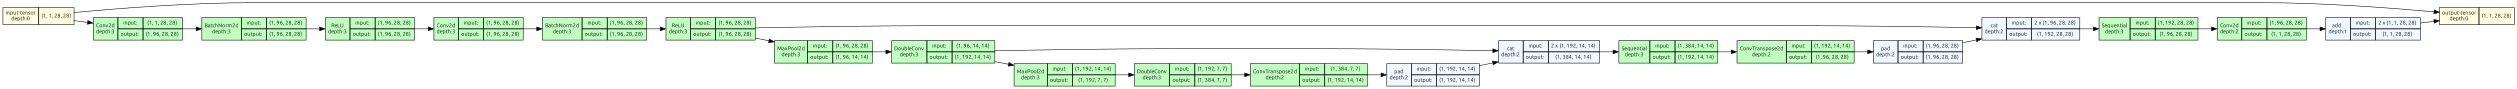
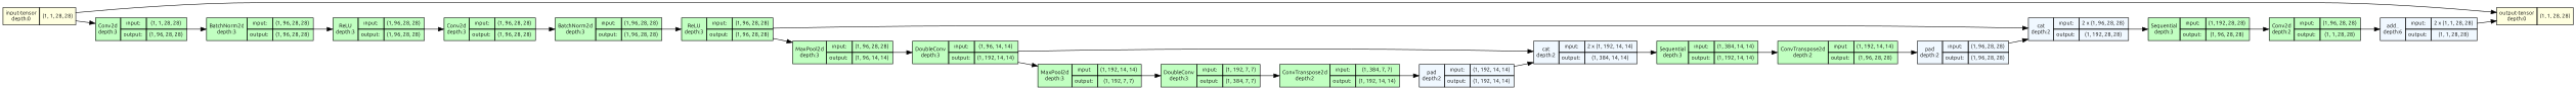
  strict digraph {
    fontname=Ubuntu
    ordering=in
    rankdir=LR
    node [align=left fillcolor=darkseagreen1 fontname=Ubuntu fontsize=10 margin=0 ranksep=0.1 shape=plaintext style=filled]
    edge [fontname=Ubuntu fontsize=10]
    n1 [fillcolor=lightyellow height=0.2 label=<                     <TABLE BORDER="0" CELLBORDER="1"                     CELLSPACING="0" CELLPADDING="4">                         <TR><TD>input-tensor<BR/>depth:0</TD><TD>(1, 1, 28, 28)</TD></TR>                     </TABLE>>]
    n2 [height=0.2 label=<                     <TABLE BORDER="0" CELLBORDER="1"                     CELLSPACING="0" CELLPADDING="4">                     <TR>                         <TD ROWSPAN="2">Conv2d<BR/>depth:3</TD>                         <TD COLSPAN="2">input:</TD>                         <TD COLSPAN="2">(1, 1, 28, 28) </TD>                     </TR>                     <TR>                         <TD COLSPAN="2">output: </TD>                         <TD COLSPAN="2">(1, 96, 28, 28) </TD>                     </TR>                     </TABLE>>]
    n3 [fillcolor=lightyellow height=0.2 label=<                     <TABLE BORDER="0" CELLBORDER="1"                     CELLSPACING="0" CELLPADDING="4">                         <TR><TD>output-tensor<BR/>depth:0</TD><TD>(1, 1, 28, 28)</TD></TR>                     </TABLE>>]
    n4 [height=0.2 label=<                     <TABLE BORDER="0" CELLBORDER="1"                     CELLSPACING="0" CELLPADDING="4">                     <TR>                         <TD ROWSPAN="2">BatchNorm2d<BR/>depth:3</TD>                         <TD COLSPAN="2">input:</TD>                         <TD COLSPAN="2">(1, 96, 28, 28) </TD>                     </TR>                     <TR>                         <TD COLSPAN="2">output: </TD>                         <TD COLSPAN="2">(1, 96, 28, 28) </TD>                     </TR>                     </TABLE>>]
-   n5 [fillcolor=aliceblue height=0.2 label=<                     <TABLE BORDER="0" CELLBORDER="1"                     CELLSPACING="0" CELLPADDING="4">                     <TR>                         <TD ROWSPAN="2">add_<BR/>depth:1</TD>                         <TD COLSPAN="2">input:</TD>                         <TD COLSPAN="2">2 x (1, 1, 28, 28) </TD>                     </TR>                     <TR>                         <TD COLSPAN="2">output: </TD>                         <TD COLSPAN="2">(1, 1, 28, 28) </TD>                     </TR>                     </TABLE>>]
+   n5 [fillcolor=aliceblue height=0.2 label=<                     <TABLE BORDER="0" CELLBORDER="1"                     CELLSPACING="0" CELLPADDING="4">                     <TR>                         <TD ROWSPAN="2">add_<BR/>depth:6</TD>                         <TD COLSPAN="2">input:</TD>                         <TD COLSPAN="2">2 x (1, 1, 28, 28) </TD>                     </TR>                     <TR>                         <TD COLSPAN="2">output: </TD>                         <TD COLSPAN="2">(1, 1, 28, 28) </TD>                     </TR>                     </TABLE>>]
    n6 [height=0.2 label=<                     <TABLE BORDER="0" CELLBORDER="1"                     CELLSPACING="0" CELLPADDING="4">                     <TR>                         <TD ROWSPAN="2">ReLU<BR/>depth:3</TD>                         <TD COLSPAN="2">input:</TD>                         <TD COLSPAN="2">(1, 96, 28, 28) </TD>                     </TR>                     <TR>                         <TD COLSPAN="2">output: </TD>                         <TD COLSPAN="2">(1, 96, 28, 28) </TD>                     </TR>                     </TABLE>>]
    n7 [height=0.2 label=<                     <TABLE BORDER="0" CELLBORDER="1"                     CELLSPACING="0" CELLPADDING="4">                     <TR>                         <TD ROWSPAN="2">Conv2d<BR/>depth:3</TD>                         <TD COLSPAN="2">input:</TD>                         <TD COLSPAN="2">(1, 96, 28, 28) </TD>                     </TR>                     <TR>                         <TD COLSPAN="2">output: </TD>                         <TD COLSPAN="2">(1, 96, 28, 28) </TD>                     </TR>                     </TABLE>>]
    n8 [height=0.2 label=<                     <TABLE BORDER="0" CELLBORDER="1"                     CELLSPACING="0" CELLPADDING="4">                     <TR>                         <TD ROWSPAN="2">BatchNorm2d<BR/>depth:3</TD>                         <TD COLSPAN="2">input:</TD>                         <TD COLSPAN="2">(1, 96, 28, 28) </TD>                     </TR>                     <TR>                         <TD COLSPAN="2">output: </TD>                         <TD COLSPAN="2">(1, 96, 28, 28) </TD>                     </TR>                     </TABLE>>]
    n9 [height=0.2 label=<                     <TABLE BORDER="0" CELLBORDER="1"                     CELLSPACING="0" CELLPADDING="4">                     <TR>                         <TD ROWSPAN="2">ReLU<BR/>depth:3</TD>                         <TD COLSPAN="2">input:</TD>                         <TD COLSPAN="2">(1, 96, 28, 28) </TD>                     </TR>                     <TR>                         <TD COLSPAN="2">output: </TD>                         <TD COLSPAN="2">(1, 96, 28, 28) </TD>                     </TR>                     </TABLE>>]
    n10 [height=0.2 label=<                     <TABLE BORDER="0" CELLBORDER="1"                     CELLSPACING="0" CELLPADDING="4">                     <TR>                         <TD ROWSPAN="2">MaxPool2d<BR/>depth:3</TD>                         <TD COLSPAN="2">input:</TD>                         <TD COLSPAN="2">(1, 96, 28, 28) </TD>                     </TR>                     <TR>                         <TD COLSPAN="2">output: </TD>                         <TD COLSPAN="2">(1, 96, 14, 14) </TD>                     </TR>                     </TABLE>>]
    n11 [fillcolor=aliceblue height=0.2 label=<                     <TABLE BORDER="0" CELLBORDER="1"                     CELLSPACING="0" CELLPADDING="4">                     <TR>                         <TD ROWSPAN="2">cat<BR/>depth:2</TD>                         <TD COLSPAN="2">input:</TD>                         <TD COLSPAN="2">2 x (1, 96, 28, 28) </TD>                     </TR>                     <TR>                         <TD COLSPAN="2">output: </TD>                         <TD COLSPAN="2">(1, 192, 28, 28) </TD>                     </TR>                     </TABLE>>]
    n12 [height=0.2 label=<                     <TABLE BORDER="0" CELLBORDER="1"                     CELLSPACING="0" CELLPADDING="4">                     <TR>                         <TD ROWSPAN="2">DoubleConv<BR/>depth:3</TD>                         <TD COLSPAN="2">input:</TD>                         <TD COLSPAN="2">(1, 96, 14, 14) </TD>                     </TR>                     <TR>                         <TD COLSPAN="2">output: </TD>                         <TD COLSPAN="2">(1, 192, 14, 14) </TD>                     </TR>                     </TABLE>>]
    n13 [height=0.2 label=<                     <TABLE BORDER="0" CELLBORDER="1"                     CELLSPACING="0" CELLPADDING="4">                     <TR>                         <TD ROWSPAN="2">Sequential<BR/>depth:3</TD>                         <TD COLSPAN="2">input:</TD>                         <TD COLSPAN="2">(1, 192, 28, 28) </TD>                     </TR>                     <TR>                         <TD COLSPAN="2">output: </TD>                         <TD COLSPAN="2">(1, 96, 28, 28) </TD>                     </TR>                     </TABLE>>]
    n14 [height=0.2 label=<                     <TABLE BORDER="0" CELLBORDER="1"                     CELLSPACING="0" CELLPADDING="4">                     <TR>                         <TD ROWSPAN="2">MaxPool2d<BR/>depth:3</TD>                         <TD COLSPAN="2">input:</TD>                         <TD COLSPAN="2">(1, 192, 14, 14) </TD>                     </TR>                     <TR>                         <TD COLSPAN="2">output: </TD>                         <TD COLSPAN="2">(1, 192, 7, 7) </TD>                     </TR>                     </TABLE>>]
    n15 [fillcolor=aliceblue height=0.2 label=<                     <TABLE BORDER="0" CELLBORDER="1"                     CELLSPACING="0" CELLPADDING="4">                     <TR>                         <TD ROWSPAN="2">cat<BR/>depth:2</TD>                         <TD COLSPAN="2">input:</TD>                         <TD COLSPAN="2">2 x (1, 192, 14, 14) </TD>                     </TR>                     <TR>                         <TD COLSPAN="2">output: </TD>                         <TD COLSPAN="2">(1, 384, 14, 14) </TD>                     </TR>                     </TABLE>>]
    n16 [height=0.2 label=<                     <TABLE BORDER="0" CELLBORDER="1"                     CELLSPACING="0" CELLPADDING="4">                     <TR>                         <TD ROWSPAN="2">DoubleConv<BR/>depth:3</TD>                         <TD COLSPAN="2">input:</TD>                         <TD COLSPAN="2">(1, 192, 7, 7) </TD>                     </TR>                     <TR>                         <TD COLSPAN="2">output: </TD>                         <TD COLSPAN="2">(1, 384, 7, 7) </TD>                     </TR>                     </TABLE>>]
    n17 [height=0.2 label=<                     <TABLE BORDER="0" CELLBORDER="1"                     CELLSPACING="0" CELLPADDING="4">                     <TR>                         <TD ROWSPAN="2">Sequential<BR/>depth:3</TD>                         <TD COLSPAN="2">input:</TD>                         <TD COLSPAN="2">(1, 384, 14, 14) </TD>                     </TR>                     <TR>                         <TD COLSPAN="2">output: </TD>                         <TD COLSPAN="2">(1, 192, 14, 14) </TD>                     </TR>                     </TABLE>>]
    n18 [height=0.2 label=<                     <TABLE BORDER="0" CELLBORDER="1"                     CELLSPACING="0" CELLPADDING="4">                     <TR>                         <TD ROWSPAN="2">ConvTranspose2d<BR/>depth:2</TD>                         <TD COLSPAN="2">input:</TD>                         <TD COLSPAN="2">(1, 384, 7, 7) </TD>                     </TR>                     <TR>                         <TD COLSPAN="2">output: </TD>                         <TD COLSPAN="2">(1, 192, 14, 14) </TD>                     </TR>                     </TABLE>>]
    n19 [fillcolor=aliceblue height=0.2 label=<                     <TABLE BORDER="0" CELLBORDER="1"                     CELLSPACING="0" CELLPADDING="4">                     <TR>                         <TD ROWSPAN="2">pad<BR/>depth:2</TD>                         <TD COLSPAN="2">input:</TD>                         <TD COLSPAN="2">(1, 192, 14, 14) </TD>                     </TR>                     <TR>                         <TD COLSPAN="2">output: </TD>                         <TD COLSPAN="2">(1, 192, 14, 14) </TD>                     </TR>                     </TABLE>>]
    n20 [height=0.2 label=<                     <TABLE BORDER="0" CELLBORDER="1"                     CELLSPACING="0" CELLPADDING="4">                     <TR>                         <TD ROWSPAN="2">ConvTranspose2d<BR/>depth:2</TD>                         <TD COLSPAN="2">input:</TD>                         <TD COLSPAN="2">(1, 192, 14, 14) </TD>                     </TR>                     <TR>                         <TD COLSPAN="2">output: </TD>                         <TD COLSPAN="2">(1, 96, 28, 28) </TD>                     </TR>                     </TABLE>>]
    n21 [fillcolor=aliceblue height=0.2 label=<                     <TABLE BORDER="0" CELLBORDER="1"                     CELLSPACING="0" CELLPADDING="4">                     <TR>                         <TD ROWSPAN="2">pad<BR/>depth:2</TD>                         <TD COLSPAN="2">input:</TD>                         <TD COLSPAN="2">(1, 96, 28, 28) </TD>                     </TR>                     <TR>                         <TD COLSPAN="2">output: </TD>                         <TD COLSPAN="2">(1, 96, 28, 28) </TD>                     </TR>                     </TABLE>>]
    n22 [height=0.2 label=<                     <TABLE BORDER="0" CELLBORDER="1"                     CELLSPACING="0" CELLPADDING="4">                     <TR>                         <TD ROWSPAN="2">Conv2d<BR/>depth:2</TD>                         <TD COLSPAN="2">input:</TD>                         <TD COLSPAN="2">(1, 96, 28, 28) </TD>                     </TR>                     <TR>                         <TD COLSPAN="2">output: </TD>                         <TD COLSPAN="2">(1, 1, 28, 28) </TD>                     </TR>                     </TABLE>>]
    n1 -> n2
    n1 -> n3
    n2 -> n4
    n4 -> n6
    n5 -> n3
    n6 -> n7
    n7 -> n8
    n8 -> n9
    n9 -> n10
    n9 -> n11
    n10 -> n12
    n11 -> n13
    n12 -> n14
    n12 -> n15
    n13 -> n22
    n14 -> n16
    n15 -> n17
    n16 -> n18
    n17 -> n20
    n18 -> n19
    n19 -> n15
    n20 -> n21
    n21 -> n11
    n22 -> n5
  }
